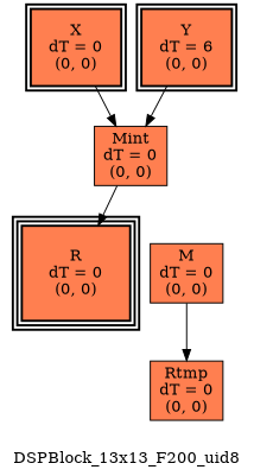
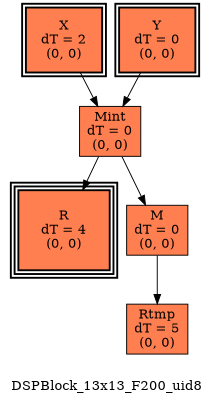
  digraph {
    label=DSPBlock_13x13_F200_uid8
    labeljust=right
    labelloc=bottom
    nodesep=0.25
    ranksep=0.5
    node [color=black fillcolor=coral peripheries=1 shape=box style="bold, filled"]
    edge [arrowhead=normal arrowsize=1.0 arrowtail=normal color=black dir=forward]
-   n1 [label="X\ndT = 0\n(0, 0)" peripheries=2]
-   n2 [label="Y\ndT = 6\n(0, 0)" peripheries=2]
-   n3 [label="R\ndT = 0\n(0, 0)" peripheries=3]
+   n1 [label="X\ndT = 2\n(0, 0)" peripheries=2]
+   n2 [label="Y\ndT = 0\n(0, 0)" peripheries=2]
+   n3 [label="R\ndT = 4\n(0, 0)" peripheries=3]
    n4 [label="Mint\ndT = 0\n(0, 0)" style=filled]
    n5 [label="M\ndT = 0\n(0, 0)" style=filled]
-   n6 [label="Rtmp\ndT = 0\n(0, 0)" style=filled]
+   n6 [label="Rtmp\ndT = 5\n(0, 0)" style=filled]
    subgraph sub_1 {
      rank=same
      n1
      n2
    }
    subgraph sub_2 {
      rank=same
      n3
    }
    n1 -> n4
    n2 -> n4
    n4 -> n3
+   n4 -> n5
    n5 -> n6
  }
